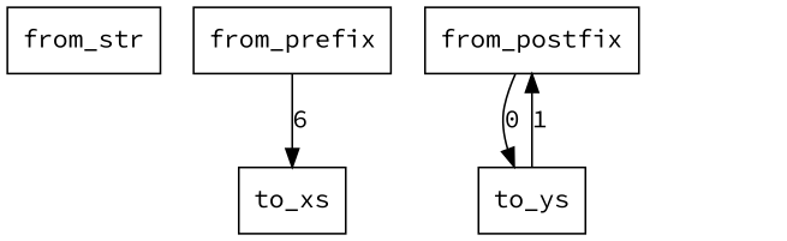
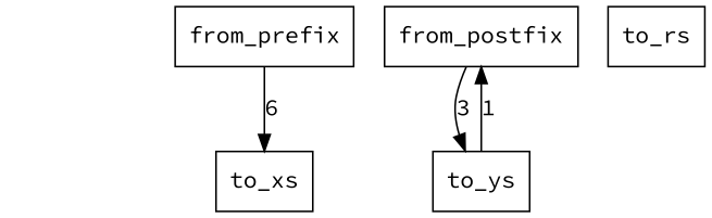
  digraph {
    fontname="Source Code Pro"
    rankdir=TB
    node [fillcolor=white fontname="Source Code Pro" shape=box style=filled]
    edge [arrowhead=normal fontname="Source Code Pro"]
-   n1 [label=<from_str>]
    n2 [label=<from_prefix>]
    n3 [label=<to_xs>]
    n4 [label=<from_postfix>]
    n5 [label=<to_ys>]
+   n6 [label=<to_rs>]
    n2 -> n3 [label=6]
-   n4 -> n5 [label=0]
+   n4 -> n5 [label=3]
    n5 -> n4 [label=1]
  }
